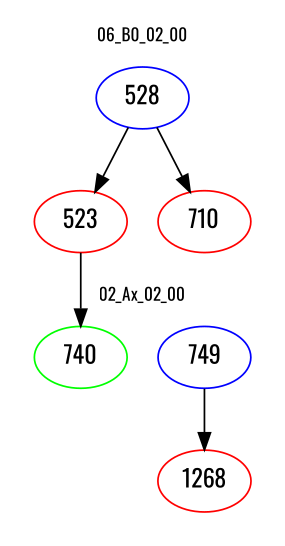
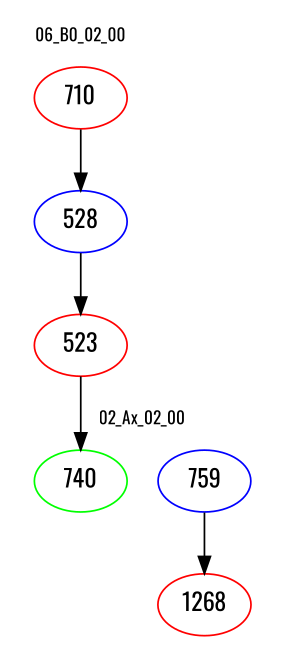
  digraph {
    fontname=Oswald
    node [color=red fontname=Oswald]
    edge [color=black fontname=Oswald]
-   n1 [color=blue label=749]
+   n1 [color=blue label=759]
    n2 [color=green label=740]
    n3 [label=1268]
    n4 [color=blue label=528]
    n5 [label=523]
    n6 [label=710]
    subgraph cluster_1 {
      color=white
      fontsize=10
      label="02_Ax_02_00"
      n1
      n2
      n3
    }
    subgraph cluster_2 {
      color=white
      fontsize=10
      label="06_B0_02_00"
      n4
      n5
      n6
    }
    n1 -> n3
    n4 -> n5
-   n4 -> n6
+   n6 -> n4
    n5 -> n2
  }
